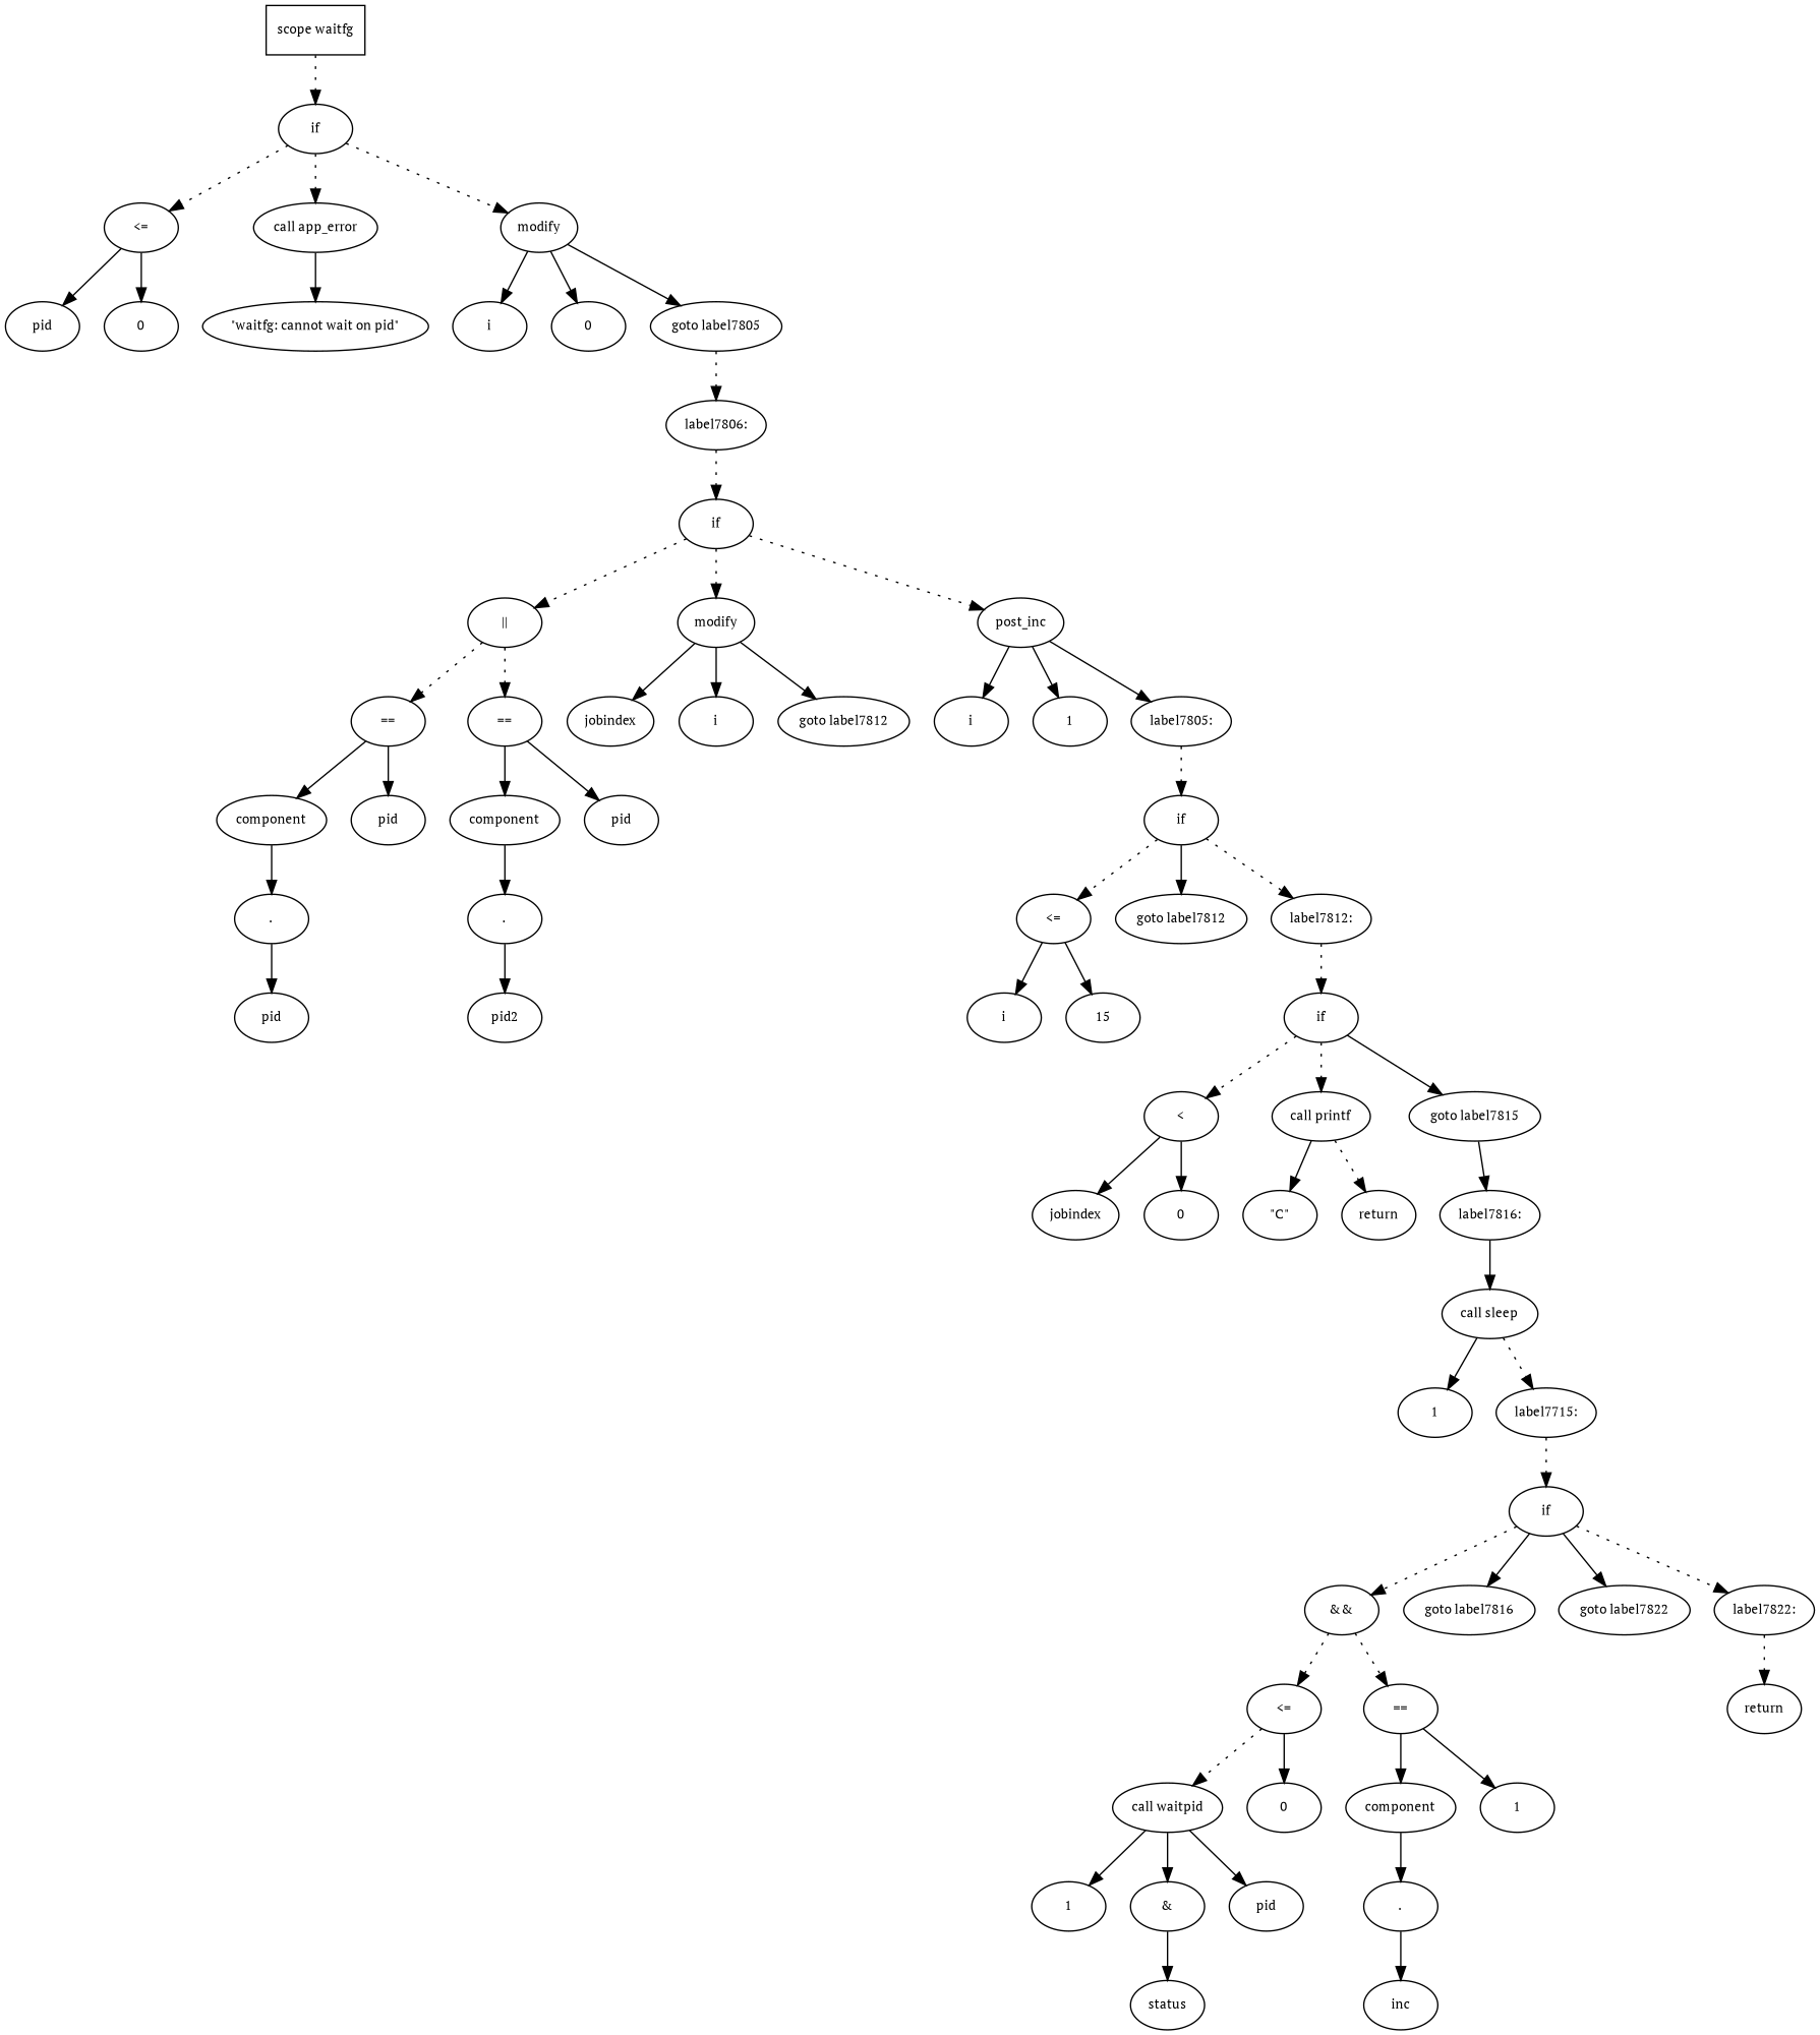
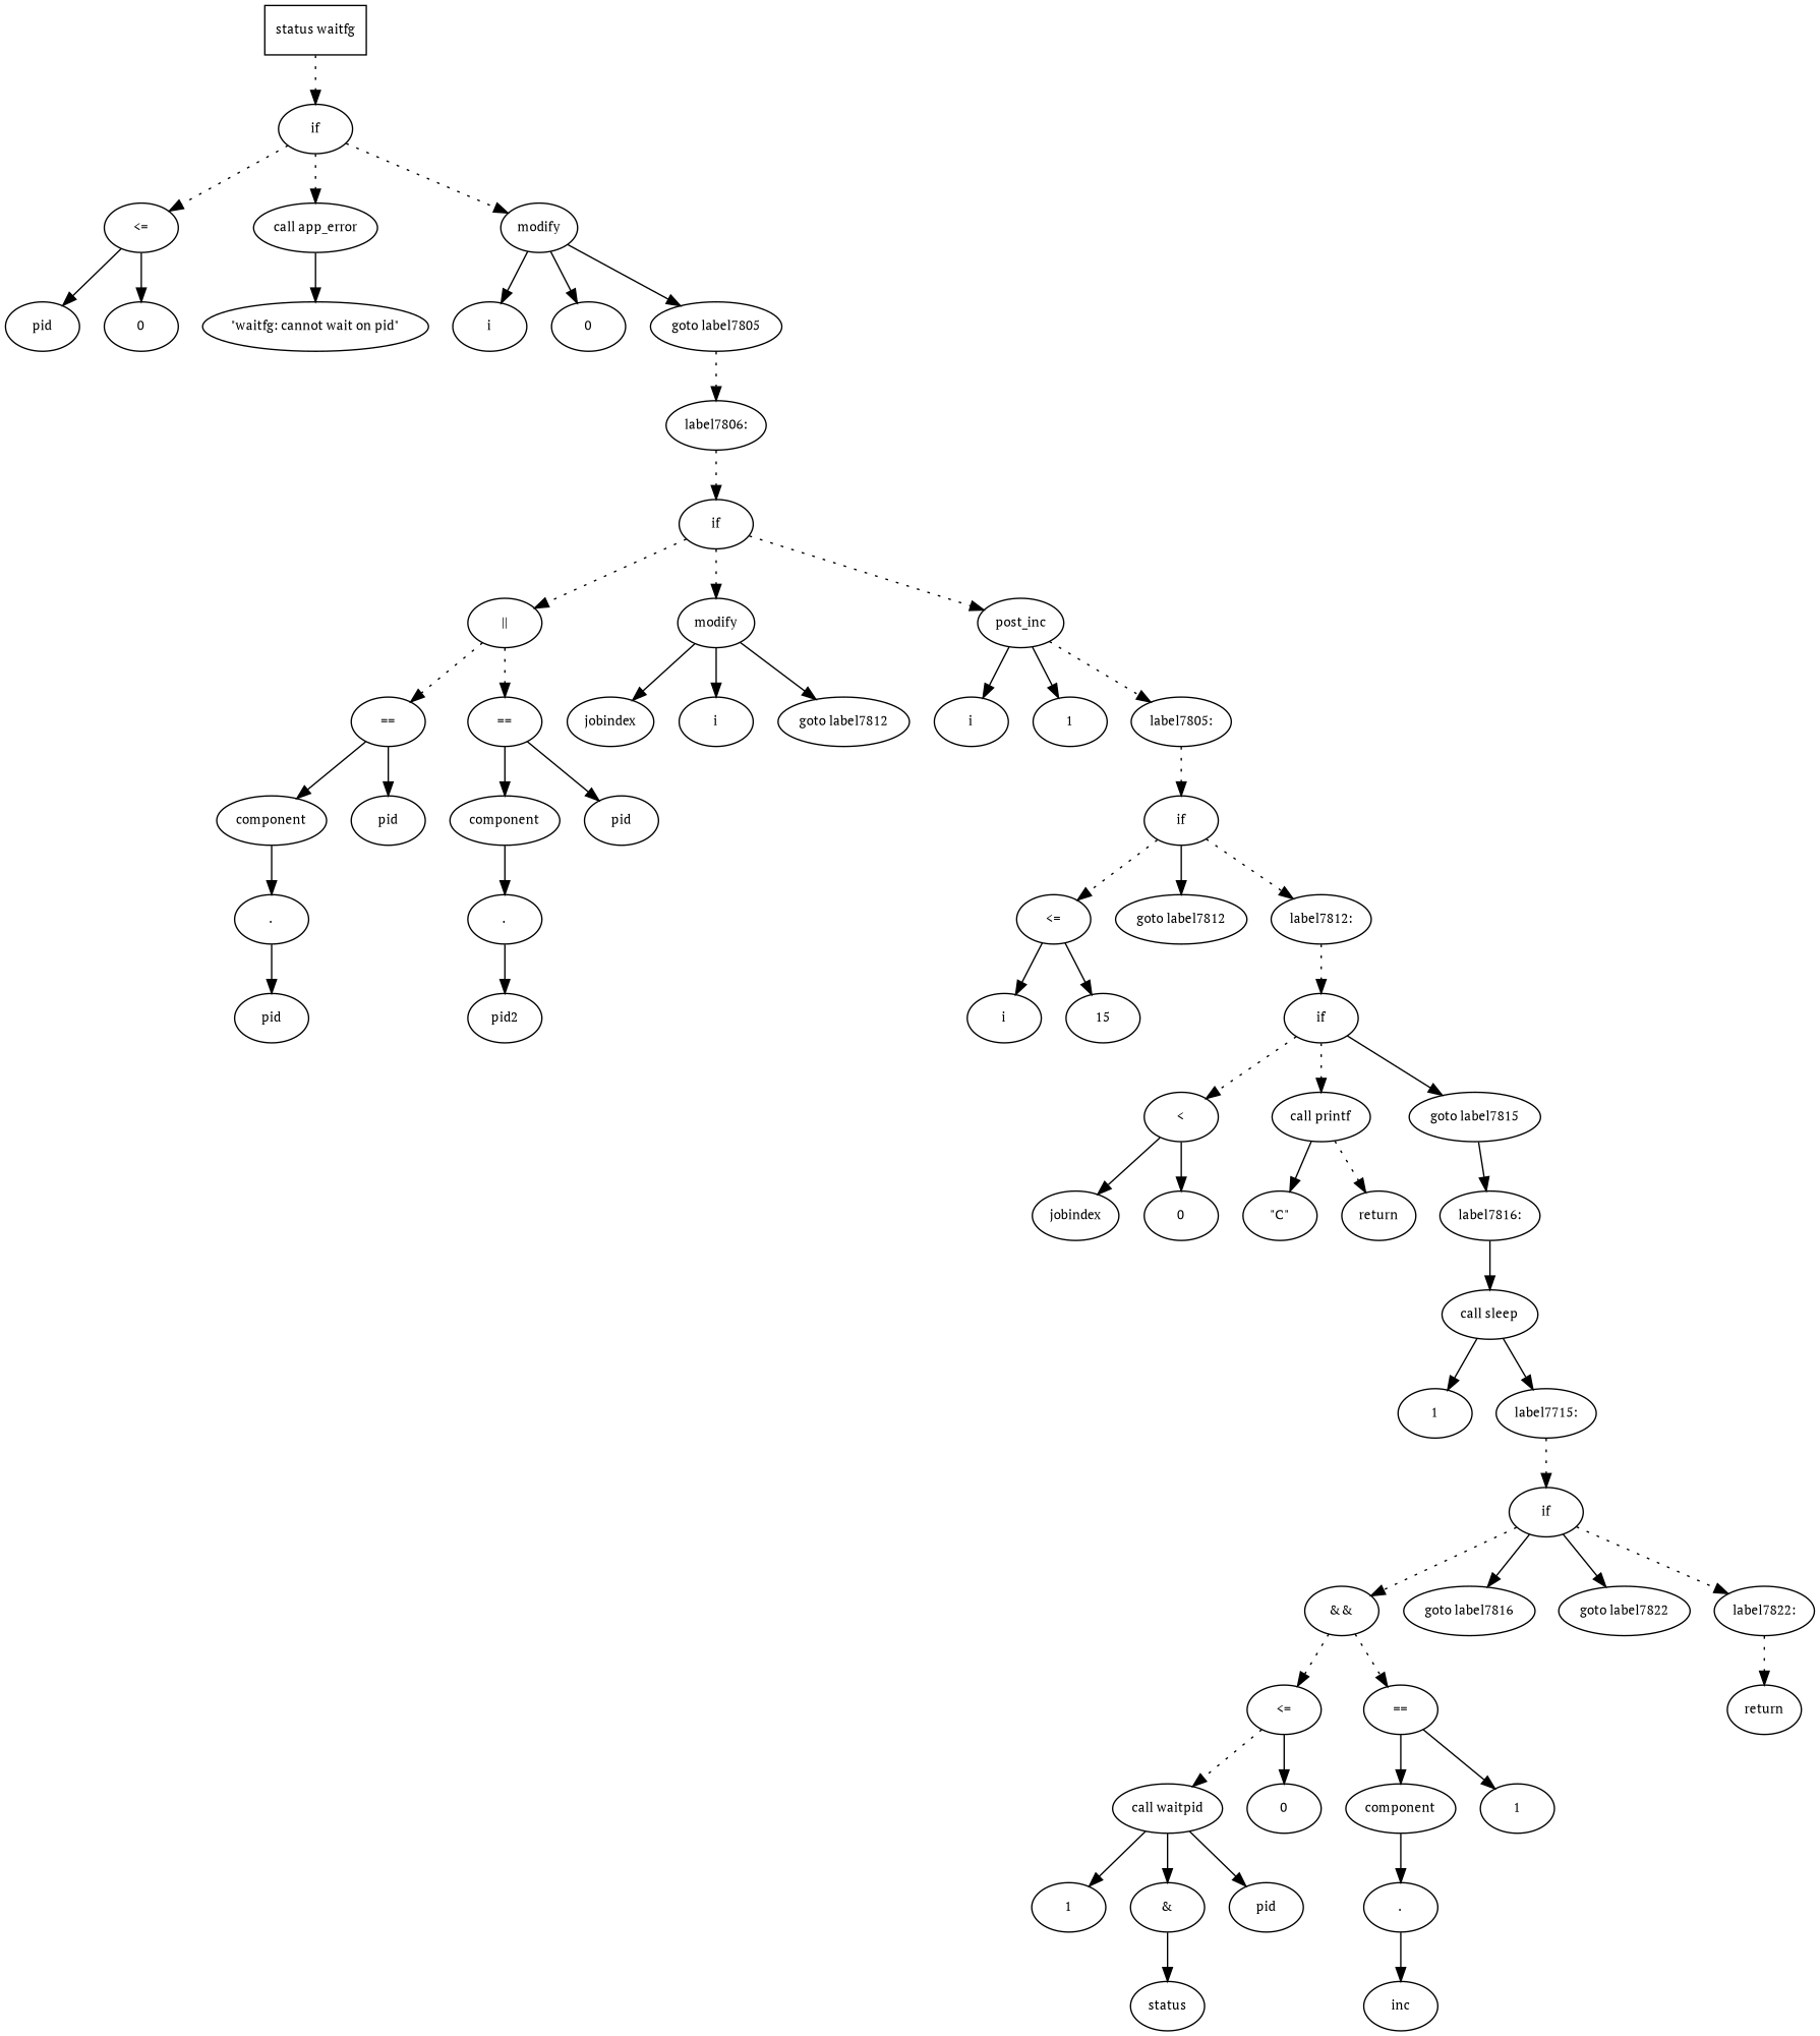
  digraph {
    fontname="PT Serif"
    fontsize=10
    node [fontname="PT Serif" fontsize=10 shape=ellipse]
    edge [fontname="PT Serif" fontsize=10]
-   n1 [label="scope waitfg" shape=box]
+   n1 [label="status waitfg" shape=box]
    n2 [label=if]
    n3 [label="<="]
    n4 [label="call app_error"]
    n5 [label=modify]
    n6 [label=pid]
    n7 [label=0]
    n8 [label="\"waitfg: cannot wait on pid\""]
    n9 [label=i]
    n10 [label=0]
    n11 [label="goto label7805"]
    n12 [label="label7806:"]
    n13 [label=if]
    n14 [label="||"]
    n15 [label=modify]
    n16 [label=post_inc]
    n17 [label="=="]
    n18 [label="=="]
    n19 [label=jobindex]
    n20 [label=i]
    n21 [label="goto label7812"]
    n22 [label=i]
    n23 [label=1]
    n24 [label="label7805:"]
    n25 [label=component]
    n26 [label=pid]
    n27 [label=component]
    n28 [label=pid]
    n29 [label="."]
    n30 [label=pid]
    n31 [label="."]
    n32 [label=pid2]
    n33 [label=if]
    n34 [label="<="]
    n35 [label="goto label7812"]
    n36 [label="label7812:"]
    n37 [label=i]
    n38 [label=15]
    n39 [label=if]
    n40 [label="<"]
    n41 [label="call printf"]
    n42 [label="goto label7815"]
    n43 [label=jobindex]
    n44 [label=0]
    n45 [label="\"C\""]
    n46 [label=return]
    n47 [label="label7816:"]
    n48 [label="call sleep"]
    n49 [label=1]
    n50 [label="label7715:"]
    n51 [label=if]
    n52 [label="&&"]
    n53 [label="goto label7816"]
    n54 [label="goto label7822"]
    n55 [label="label7822:"]
    n56 [label="<="]
    n57 [label="=="]
    n58 [label=return]
    n59 [label="call waitpid"]
    n60 [label=0]
    n61 [label=component]
    n62 [label=1]
    n63 [label=1]
    n64 [label="&"]
    n65 [label=pid]
    n66 [label=status]
    n67 [label="."]
    n68 [label=inc]
    n1 -> n2 [style=dotted]
    n2 -> n3 [style=dotted]
    n2 -> n4 [style=dotted]
    n2 -> n5 [style=dotted]
    n3 -> n6
    n3 -> n7
    n4 -> n8
    n5 -> n9
    n5 -> n10
    n5 -> n11
    n11 -> n12 [style=dotted]
    n12 -> n13 [style=dotted]
    n13 -> n14 [style=dotted]
    n13 -> n15 [style=dotted]
    n13 -> n16 [style=dotted]
    n14 -> n17 [style=dotted]
    n14 -> n18 [style=dotted]
    n15 -> n19
    n15 -> n20
    n15 -> n21
    n16 -> n22
    n16 -> n23
-   n16 -> n24 [style=solid]
+   n16 -> n24 [style=dotted]
    n17 -> n25
    n17 -> n26
    n18 -> n27
    n18 -> n28
    n24 -> n33 [style=dotted]
    n25 -> n29
    n27 -> n31
    n29 -> n30
    n31 -> n32
    n33 -> n34 [style=dotted]
    n33 -> n35
    n33 -> n36 [style=dotted]
    n34 -> n37
    n34 -> n38
    n36 -> n39 [style=dotted]
    n39 -> n40 [style=dotted]
    n39 -> n41 [style=dotted]
    n39 -> n42
    n40 -> n43
    n40 -> n44
    n41 -> n45
    n41 -> n46 [style=dotted]
    n42 -> n47 [style=solid]
    n47 -> n48 [style=solid]
    n48 -> n49
-   n48 -> n50 [style=dotted]
+   n48 -> n50 [style=solid]
    n50 -> n51 [style=dotted]
    n51 -> n52 [style=dotted]
    n51 -> n53
    n51 -> n54
    n51 -> n55 [style=dotted]
    n52 -> n56 [style=dotted]
    n52 -> n57 [style=dotted]
    n55 -> n58 [style=dotted]
    n56 -> n59 [style=dotted]
    n56 -> n60
    n57 -> n61
    n57 -> n62
    n59 -> n63
    n59 -> n64
    n59 -> n65
    n61 -> n67
    n64 -> n66
    n67 -> n68
  }
